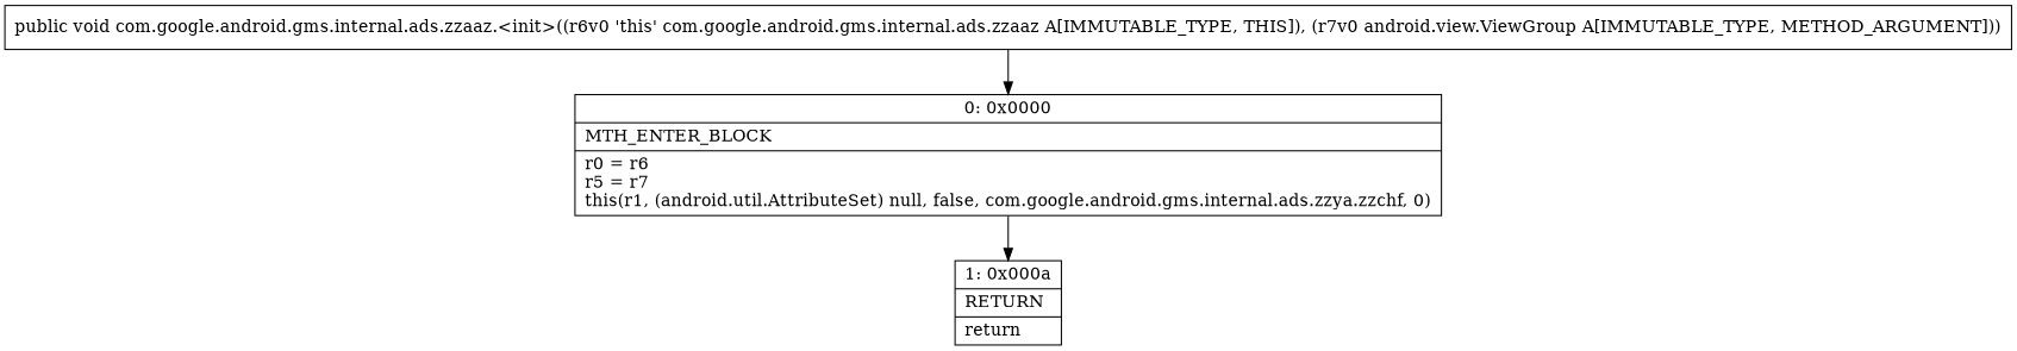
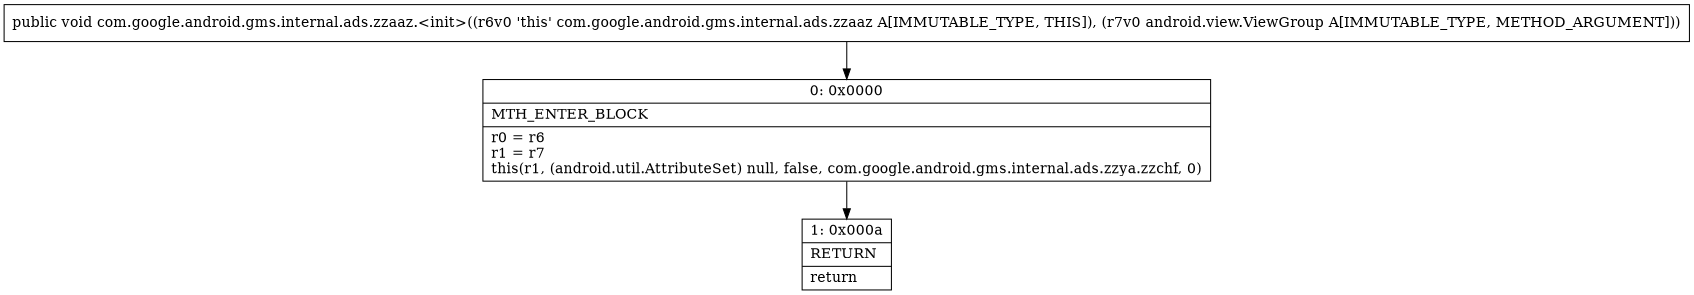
  digraph {
    node [shape=record]
-   n1 [label="{0\:\ 0x0000|MTH_ENTER_BLOCK\l|r0 = r6\lr5 = r7\lthis(r1, (android.util.AttributeSet) null, false, com.google.android.gms.internal.ads.zzya.zzchf, 0)\l}"]
+   n1 [label="{0\:\ 0x0000|MTH_ENTER_BLOCK\l|r0 = r6\lr1 = r7\lthis(r1, (android.util.AttributeSet) null, false, com.google.android.gms.internal.ads.zzya.zzchf, 0)\l}"]
    n2 [label="{1\:\ 0x000a|RETURN\l|return\l}"]
    n3 [label="{public void com.google.android.gms.internal.ads.zzaaz.\<init\>((r6v0 'this' com.google.android.gms.internal.ads.zzaaz A[IMMUTABLE_TYPE, THIS]), (r7v0 android.view.ViewGroup A[IMMUTABLE_TYPE, METHOD_ARGUMENT])) }"]
    n1 -> n2
    n3 -> n1
  }
